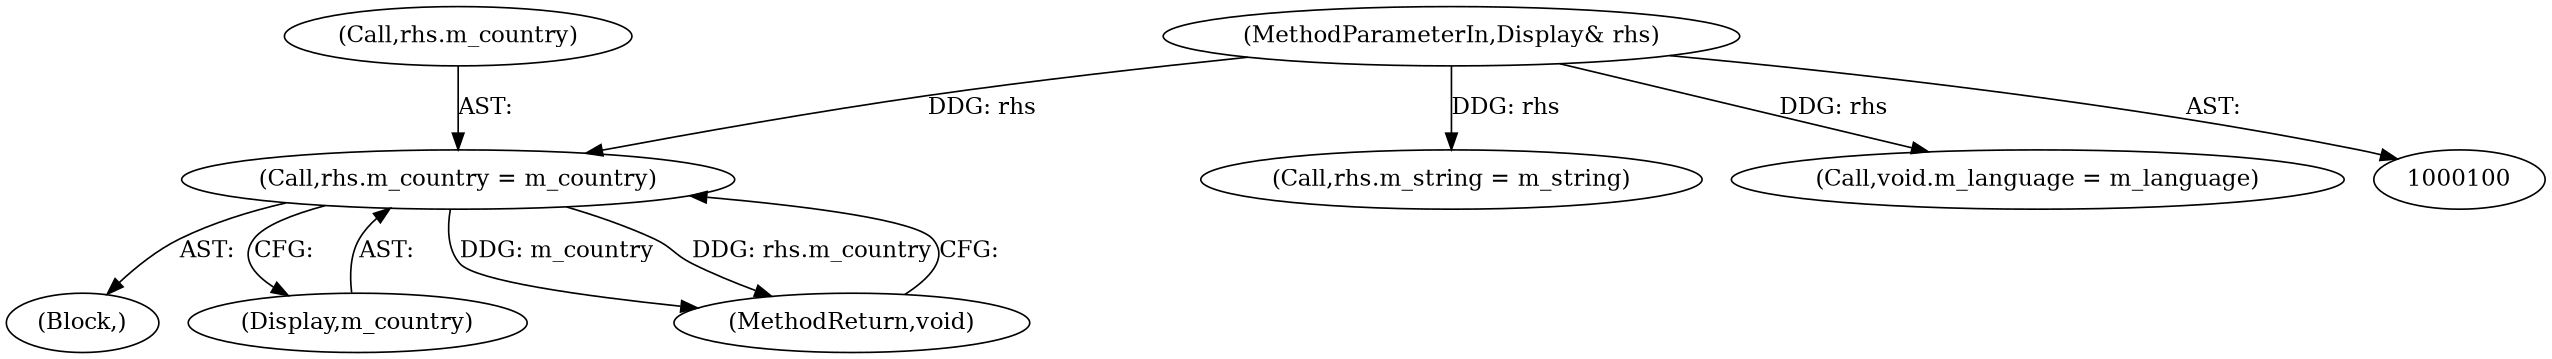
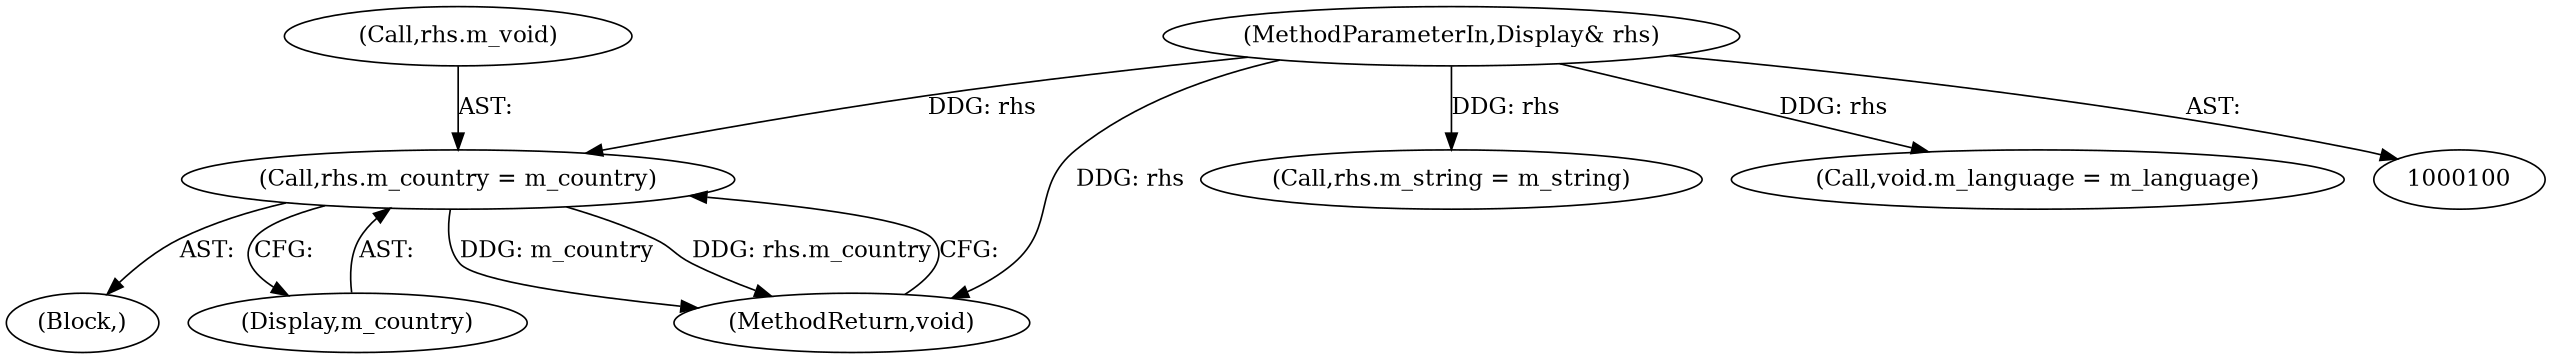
  digraph {
    fontname="DejaVu Serif"
    node [fontname="DejaVu Serif"]
    edge [fontname="DejaVu Serif"]
    n1 [label="(Call,rhs.m_country = m_country)"]
    n2 [label="(Block,)"]
    n3 [label="(Display,m_country)"]
    n4 [label="(MethodReturn,void)"]
    n5 [label="(MethodParameterIn,Display& rhs)"]
    n6 [label="(Call,rhs.m_string = m_string)"]
    n7 [label="(Call,void.m_language = m_language)"]
    1000100
-   n9 [label="(Call,rhs.m_country)"]
+   n9 [label="(Call,rhs.m_void)"]
    n1 -> n2 [label="AST: "]
    n1 -> n3 [label="CFG: "]
    n1 -> n4 [label="DDG: m_country"]
    n1 -> n4 [label="DDG: rhs.m_country"]
    n3 -> n1 [label="AST: "]
    n4 -> n1 [label="CFG: "]
    n5 -> n1 [label="DDG: rhs"]
+   n5 -> n4 [label="DDG: rhs"]
    n5 -> n6 [label="DDG: rhs"]
    n5 -> n7 [label="DDG: rhs"]
    n5 -> 1000100 [label="AST: "]
    n9 -> n1 [label="AST: "]
  }
